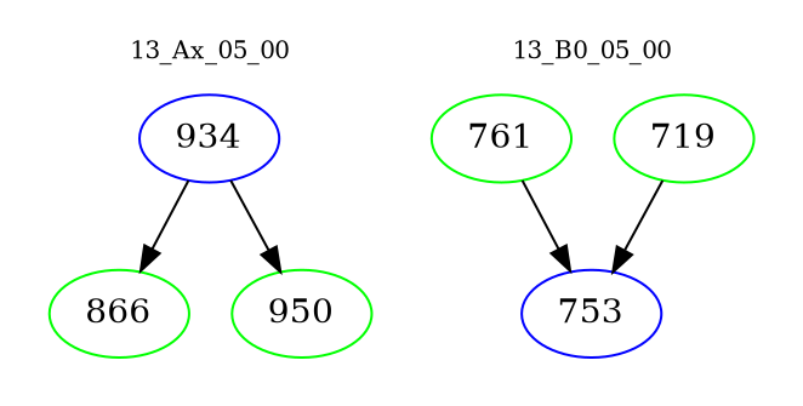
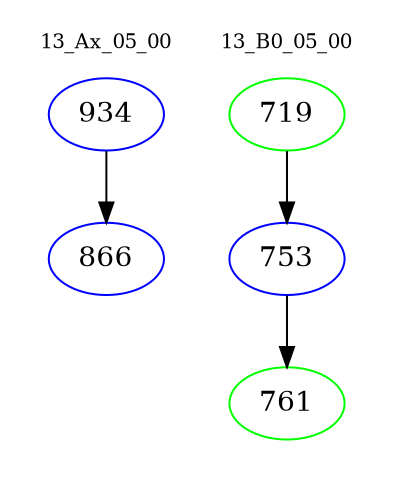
  digraph {
    node [color=green]
    edge [color=black]
    n1 [color=blue label=934]
-   n2 [label=866]
-   n3 [label=950]
+   n2 [color=blue label=866]
    n4 [color=blue label=753]
    n5 [label=719]
    n6 [label=761]
    subgraph cluster_1 {
      color=white
      fontsize=10
      label="13_Ax_05_00"
      n1
      n2
-     n3
    }
    subgraph cluster_2 {
      color=white
      fontsize=10
      label="13_B0_05_00"
      n4
      n5
      n6
    }
    n1 -> n2
-   n1 -> n3
-   n6 -> n4
+   n4 -> n6
    n5 -> n4
  }
